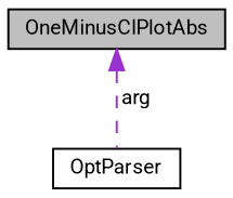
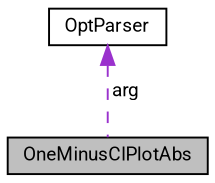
  digraph {
    fontname=Roboto
    node [color=black fontname=Roboto fontsize=10 shape=record style=filled]
    n1 [fillcolor=grey75 fontcolor=black height=0.2 label=OneMinusClPlotAbs width=0.4]
    n2 [fillcolor=white height=0.2 label=OptParser width=0.4]
-   n1 -> n2 [color=darkorchid3 dir=back fontname=Roboto fontsize=10 label=" arg" labelfontname=Helvetica labelfontsize=10 style=dashed]
+   n2 -> n1 [color=darkorchid3 dir=back fontname=Roboto fontsize=10 label=" arg" labelfontname=Helvetica labelfontsize=10 style=dashed]
  }
